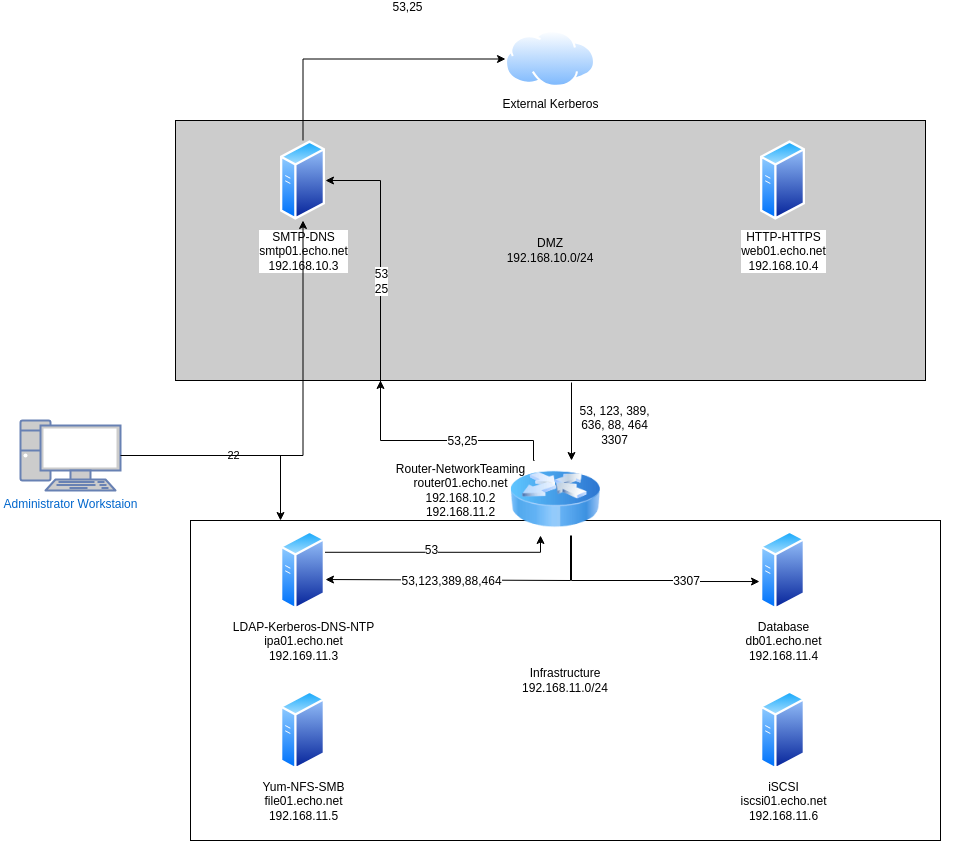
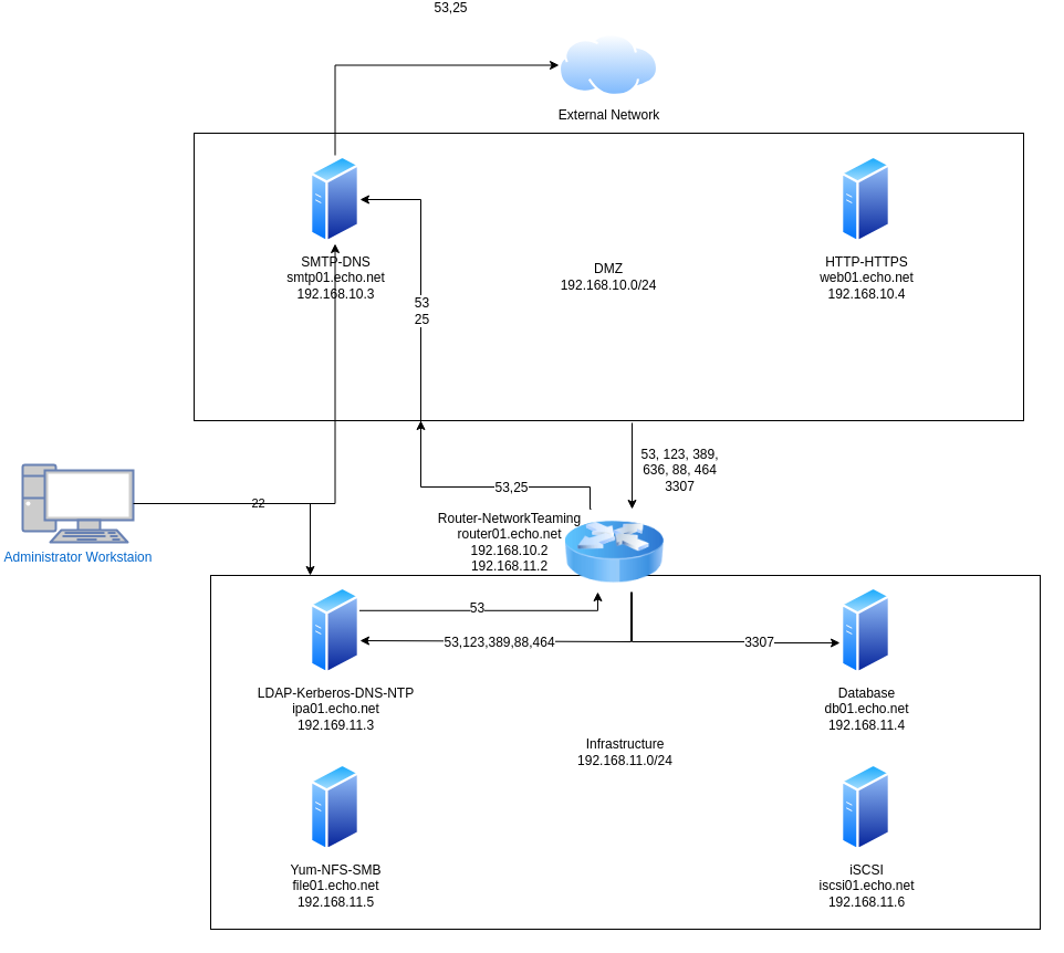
  <mxCell id="0" />
  <mxCell id="1" parent="0" />
- <mxCell id="2" value="DMZ&lt;br&gt;192.168.10.0/24" style="rounded=0;whiteSpace=wrap;html=1;fillColor=#cccccc;" parent="1" vertex="1"><mxGeometry x="175" y="110" width="750" height="260" as="geometry" /></mxCell>
+ <mxCell id="2" value="DMZ&lt;br&gt;192.168.10.0/24" style="rounded=0;whiteSpace=wrap;html=1;" parent="1" vertex="1"><mxGeometry x="175" y="110" width="750" height="260" as="geometry" /></mxCell>
  <mxCell id="3" value="Infrastructure&lt;br&gt;192.168.11.0/24" style="rounded=0;whiteSpace=wrap;html=1;" parent="1" vertex="1"><mxGeometry x="190" y="510" width="750" height="320" as="geometry" /></mxCell>
- <mxCell id="4" value="External Kerberos" style="aspect=fixed;perimeter=ellipsePerimeter;html=1;align=center;shadow=0;dashed=0;spacingTop=3;image;image=img/lib/active_directory/internet_cloud.svg;" parent="1" vertex="1"><mxGeometry x="505" y="20" width="90" height="57" as="geometry" /></mxCell>
+ <mxCell id="4" value="External Network" style="aspect=fixed;perimeter=ellipsePerimeter;html=1;align=center;shadow=0;dashed=0;spacingTop=3;image;image=img/lib/active_directory/internet_cloud.svg;" parent="1" vertex="1"><mxGeometry x="505" y="20" width="90" height="57" as="geometry" /></mxCell>
  <mxCell id="5" style="edgeStyle=orthogonalEdgeStyle;rounded=0;orthogonalLoop=1;jettySize=auto;html=1;entryX=0;entryY=0.5;entryDx=0;entryDy=0;endArrow=classic;endFill=1;exitX=0.5;exitY=0;exitDx=0;exitDy=0;" parent="1" source="7" target="4" edge="1"><mxGeometry relative="1" as="geometry" /></mxCell>
  <mxCell id="6" value="53,25" style="text;html=1;align=center;verticalAlign=middle;resizable=0;points=[];;labelBackgroundColor=#ffffff;" parent="5" vertex="1" connectable="0"><mxGeometry x="-0.428" y="-52" relative="1" as="geometry"><mxPoint x="52" y="-53" as="offset" /></mxGeometry></mxCell>
  <mxCell id="7" value="SMTP-DNS&lt;br&gt;smtp01.echo.net&lt;br&gt;192.168.10.3" style="aspect=fixed;perimeter=ellipsePerimeter;html=1;align=center;shadow=0;dashed=0;spacingTop=3;image;image=img/lib/active_directory/generic_server.svg;" parent="1" vertex="1"><mxGeometry x="280" y="130" width="45" height="80" as="geometry" /></mxCell>
  <mxCell id="8" value="HTTP-HTTPS&lt;br&gt;web01.echo.net&lt;br&gt;192.168.10.4" style="aspect=fixed;perimeter=ellipsePerimeter;html=1;align=center;shadow=0;dashed=0;spacingTop=3;image;image=img/lib/active_directory/generic_server.svg;" parent="1" vertex="1"><mxGeometry x="760" y="130" width="45" height="80" as="geometry" /></mxCell>
  <mxCell id="9" value="Database&lt;br&gt;db01.echo.net&lt;br&gt;192.168.11.4" style="aspect=fixed;perimeter=ellipsePerimeter;html=1;align=center;shadow=0;dashed=0;spacingTop=3;image;image=img/lib/active_directory/generic_server.svg;" parent="1" vertex="1"><mxGeometry x="760" y="520" width="45" height="80" as="geometry" /></mxCell>
  <mxCell id="10" value="iSCSI&lt;br&gt;iscsi01.echo.net&lt;br&gt;192.168.11.6" style="aspect=fixed;perimeter=ellipsePerimeter;html=1;align=center;shadow=0;dashed=0;spacingTop=3;image;image=img/lib/active_directory/generic_server.svg;" parent="1" vertex="1"><mxGeometry x="760" y="680" width="45" height="80" as="geometry" /></mxCell>
  <mxCell id="11" style="edgeStyle=orthogonalEdgeStyle;rounded=0;orthogonalLoop=1;jettySize=auto;html=1;exitX=1;exitY=0.25;exitDx=0;exitDy=0;" parent="1" source="13" edge="1"><mxGeometry relative="1" as="geometry"><Array as="points"><mxPoint x="540" y="542" /></Array><mxPoint x="540" y="525" as="targetPoint" /></mxGeometry></mxCell>
  <mxCell id="12" value="53" style="text;html=1;align=center;verticalAlign=middle;resizable=0;points=[];;labelBackgroundColor=#ffffff;" parent="11" vertex="1" connectable="0"><mxGeometry x="0.123" y="-4" relative="1" as="geometry"><mxPoint x="-24" y="-6" as="offset" /></mxGeometry></mxCell>
  <mxCell id="13" value="LDAP-Kerberos-DNS-NTP&lt;br&gt;ipa01.echo.net&lt;br&gt;192.169.11.3" style="aspect=fixed;perimeter=ellipsePerimeter;html=1;align=center;shadow=0;dashed=0;spacingTop=3;image;image=img/lib/active_directory/generic_server.svg;" parent="1" vertex="1"><mxGeometry x="280" y="520" width="45" height="80" as="geometry" /></mxCell>
  <mxCell id="14" value="Yum-NFS-SMB&lt;br&gt;file01.echo.net&lt;br&gt;192.168.11.5" style="aspect=fixed;perimeter=ellipsePerimeter;html=1;align=center;shadow=0;dashed=0;spacingTop=3;image;image=img/lib/active_directory/generic_server.svg;" parent="1" vertex="1"><mxGeometry x="280" y="680" width="45" height="80" as="geometry" /></mxCell>
  <mxCell id="15" value="22" style="edgeStyle=orthogonalEdgeStyle;rounded=0;orthogonalLoop=1;jettySize=auto;html=1;exitX=1;exitY=0.5;exitDx=0;exitDy=0;exitPerimeter=0;endArrow=classic;endFill=1;" parent="1" source="16" edge="1"><mxGeometry relative="1" as="geometry"><mxPoint x="280" y="510" as="targetPoint" /><Array as="points"><mxPoint x="280" y="445" /></Array></mxGeometry></mxCell>
  <mxCell id="16" value="Administrator Workstaion" style="fontColor=#0066CC;verticalAlign=top;verticalLabelPosition=bottom;labelPosition=center;align=center;html=1;outlineConnect=0;fillColor=#CCCCCC;strokeColor=#6881B3;gradientColor=none;gradientDirection=north;strokeWidth=2;shape=mxgraph.networks.pc;" parent="1" vertex="1"><mxGeometry x="20" y="410" width="100" height="70" as="geometry" /></mxCell>
  <mxCell id="17" style="edgeStyle=orthogonalEdgeStyle;rounded=0;orthogonalLoop=1;jettySize=auto;html=1;exitX=1;exitY=0.5;exitDx=0;exitDy=0;exitPerimeter=0;endArrow=classic;endFill=1;" parent="1" source="16" target="7" edge="1"><mxGeometry relative="1" as="geometry"><mxPoint x="130" y="445" as="sourcePoint" /><mxPoint x="292" y="491" as="targetPoint" /></mxGeometry></mxCell>
  <mxCell id="18" style="edgeStyle=orthogonalEdgeStyle;rounded=0;orthogonalLoop=1;jettySize=auto;html=1;entryX=1;entryY=0.613;entryDx=0;entryDy=0;entryPerimeter=0;" parent="1" target="13" edge="1"><mxGeometry relative="1" as="geometry"><Array as="points"><mxPoint x="570" y="570" /></Array><mxPoint x="570" y="525" as="sourcePoint" /></mxGeometry></mxCell>
  <mxCell id="19" value="53,123,389,88,464" style="text;html=1;align=center;verticalAlign=middle;resizable=0;points=[];;labelBackgroundColor=#ffffff;" parent="18" vertex="1" connectable="0"><mxGeometry x="-0.082" y="1" relative="1" as="geometry"><mxPoint x="-31" y="-0.5" as="offset" /></mxGeometry></mxCell>
  <mxCell id="20" style="edgeStyle=orthogonalEdgeStyle;rounded=0;orthogonalLoop=1;jettySize=auto;html=1;entryX=-0.022;entryY=0.638;entryDx=0;entryDy=0;entryPerimeter=0;" parent="1" target="9" edge="1"><mxGeometry relative="1" as="geometry"><Array as="points"><mxPoint x="571" y="570" /><mxPoint x="675" y="570" /><mxPoint x="675" y="571" /></Array><mxPoint x="571" y="525" as="sourcePoint" /></mxGeometry></mxCell>
  <mxCell id="21" value="3307" style="text;html=1;align=center;verticalAlign=middle;resizable=0;points=[];;labelBackgroundColor=#ffffff;" parent="20" vertex="1" connectable="0"><mxGeometry x="0.577" y="1" relative="1" as="geometry"><mxPoint x="-25" as="offset" /></mxGeometry></mxCell>
  <mxCell id="22" style="edgeStyle=orthogonalEdgeStyle;rounded=0;orthogonalLoop=1;jettySize=auto;html=1;exitX=0.25;exitY=0;exitDx=0;exitDy=0;" parent="1" edge="1"><mxGeometry relative="1" as="geometry"><mxPoint x="380" y="370" as="targetPoint" /><Array as="points"><mxPoint x="533" y="450" /><mxPoint x="533" y="430" /><mxPoint x="380" y="430" /></Array><mxPoint x="534" y="450" as="sourcePoint" /></mxGeometry></mxCell>
  <mxCell id="23" value="53,25" style="text;html=1;align=center;verticalAlign=middle;resizable=0;points=[];;labelBackgroundColor=#ffffff;" parent="22" vertex="1" connectable="0"><mxGeometry x="0.051" y="14" relative="1" as="geometry"><mxPoint x="30" y="-14" as="offset" /></mxGeometry></mxCell>
  <mxCell id="24" style="edgeStyle=orthogonalEdgeStyle;rounded=0;orthogonalLoop=1;jettySize=auto;html=1;endArrow=classic;endFill=1;entryX=0.75;entryY=0;entryDx=0;entryDy=0;" parent="1" edge="1"><mxGeometry relative="1" as="geometry"><mxPoint x="571" y="372" as="sourcePoint" /><mxPoint x="571" y="450" as="targetPoint" /><Array as="points"><mxPoint x="571" y="372" /></Array></mxGeometry></mxCell>
  <mxCell id="25" value="53,&amp;nbsp;123,&amp;nbsp;389,&lt;br&gt;636,&amp;nbsp;88,&amp;nbsp;464&lt;br&gt;3307" style="text;html=1;align=center;verticalAlign=middle;resizable=0;points=[];;labelBackgroundColor=#ffffff;" parent="24" vertex="1" connectable="0"><mxGeometry x="-0.3" y="-2" relative="1" as="geometry"><mxPoint x="44" y="15" as="offset" /></mxGeometry></mxCell>
  <mxCell id="26" value="&lt;span style=&quot;background-color: rgb(255 , 255 , 255)&quot;&gt;Router-NetworkTeaming&lt;/span&gt;&lt;br&gt;&lt;span style=&quot;background-color: rgb(255 , 255 , 255)&quot;&gt;router01.echo.net&lt;/span&gt;&lt;br&gt;&lt;span style=&quot;background-color: rgb(255 , 255 , 255)&quot;&gt;192.168.10.2&lt;/span&gt;&lt;br&gt;&lt;span style=&quot;background-color: rgb(255 , 255 , 255)&quot;&gt;192.168.11.2&lt;/span&gt;" style="text;html=1;resizable=0;autosize=1;align=center;verticalAlign=middle;points=[];fillColor=none;strokeColor=none;rounded=0;" parent="1" vertex="1"><mxGeometry x="390" y="450" width="140" height="60" as="geometry" /></mxCell>
  <mxCell id="27" style="edgeStyle=orthogonalEdgeStyle;rounded=0;orthogonalLoop=1;jettySize=auto;html=1;entryX=1;entryY=0.5;entryDx=0;entryDy=0;" parent="1" target="7" edge="1"><mxGeometry relative="1" as="geometry"><mxPoint x="380" y="372" as="sourcePoint" /><mxPoint x="530" y="270" as="targetPoint" /><Array as="points"><mxPoint x="380" y="372" /><mxPoint x="380" y="170" /></Array></mxGeometry></mxCell>
  <mxCell id="28" value="53&lt;br&gt;25" style="text;html=1;align=center;verticalAlign=middle;resizable=0;points=[];;labelBackgroundColor=#ffffff;" parent="27" vertex="1" connectable="0"><mxGeometry x="0.051" y="14" relative="1" as="geometry"><mxPoint x="14" y="33" as="offset" /></mxGeometry></mxCell>
  <mxCell id="29" value="" style="image;html=1;labelBackgroundColor=#ffffff;image=img/lib/clip_art/networking/Router_Icon_128x128.png" vertex="1" parent="1"><mxGeometry x="510" y="445" width="90" height="88" as="geometry" /></mxCell>
